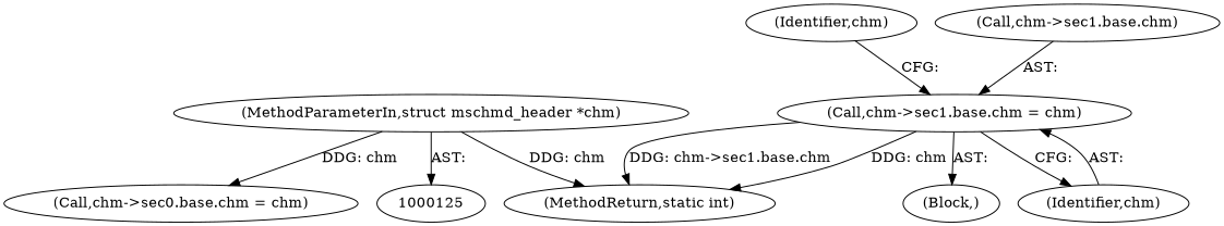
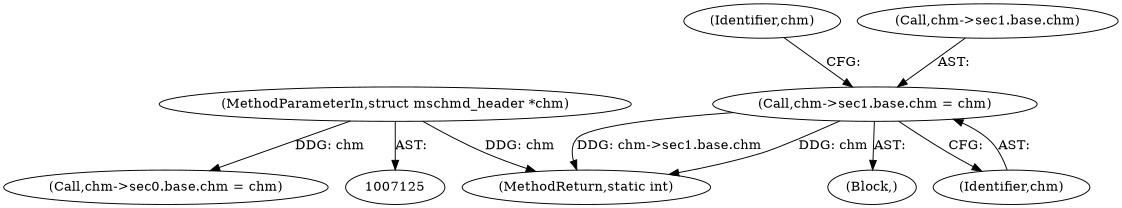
  digraph {
    n1 [label="(Call,chm->sec1.base.chm = chm)"]
    n2 [label="(Block,)"]
    n3 [label="(MethodReturn,static int)"]
    n4 [label="(Identifier,chm)"]
    n5 [label="(MethodParameterIn,struct mschmd_header *chm)"]
    n6 [label="(Call,chm->sec0.base.chm = chm)"]
-   1000125
+   1000125 [label=1007125]
    n8 [label="(Identifier,chm)"]
    n9 [label="(Call,chm->sec1.base.chm)"]
    n1 -> n2 [label="AST: "]
    n1 -> n3 [label="DDG: chm->sec1.base.chm"]
    n1 -> n3 [label="DDG: chm"]
    n1 -> n4 [label="CFG: "]
    n4 -> n1 [label="AST: "]
    n5 -> n3 [label="DDG: chm"]
    n5 -> n6 [label="DDG: chm"]
    n5 -> 1000125 [label="AST: "]
    n8 -> n1 [label="CFG: "]
    n9 -> n1 [label="AST: "]
  }
